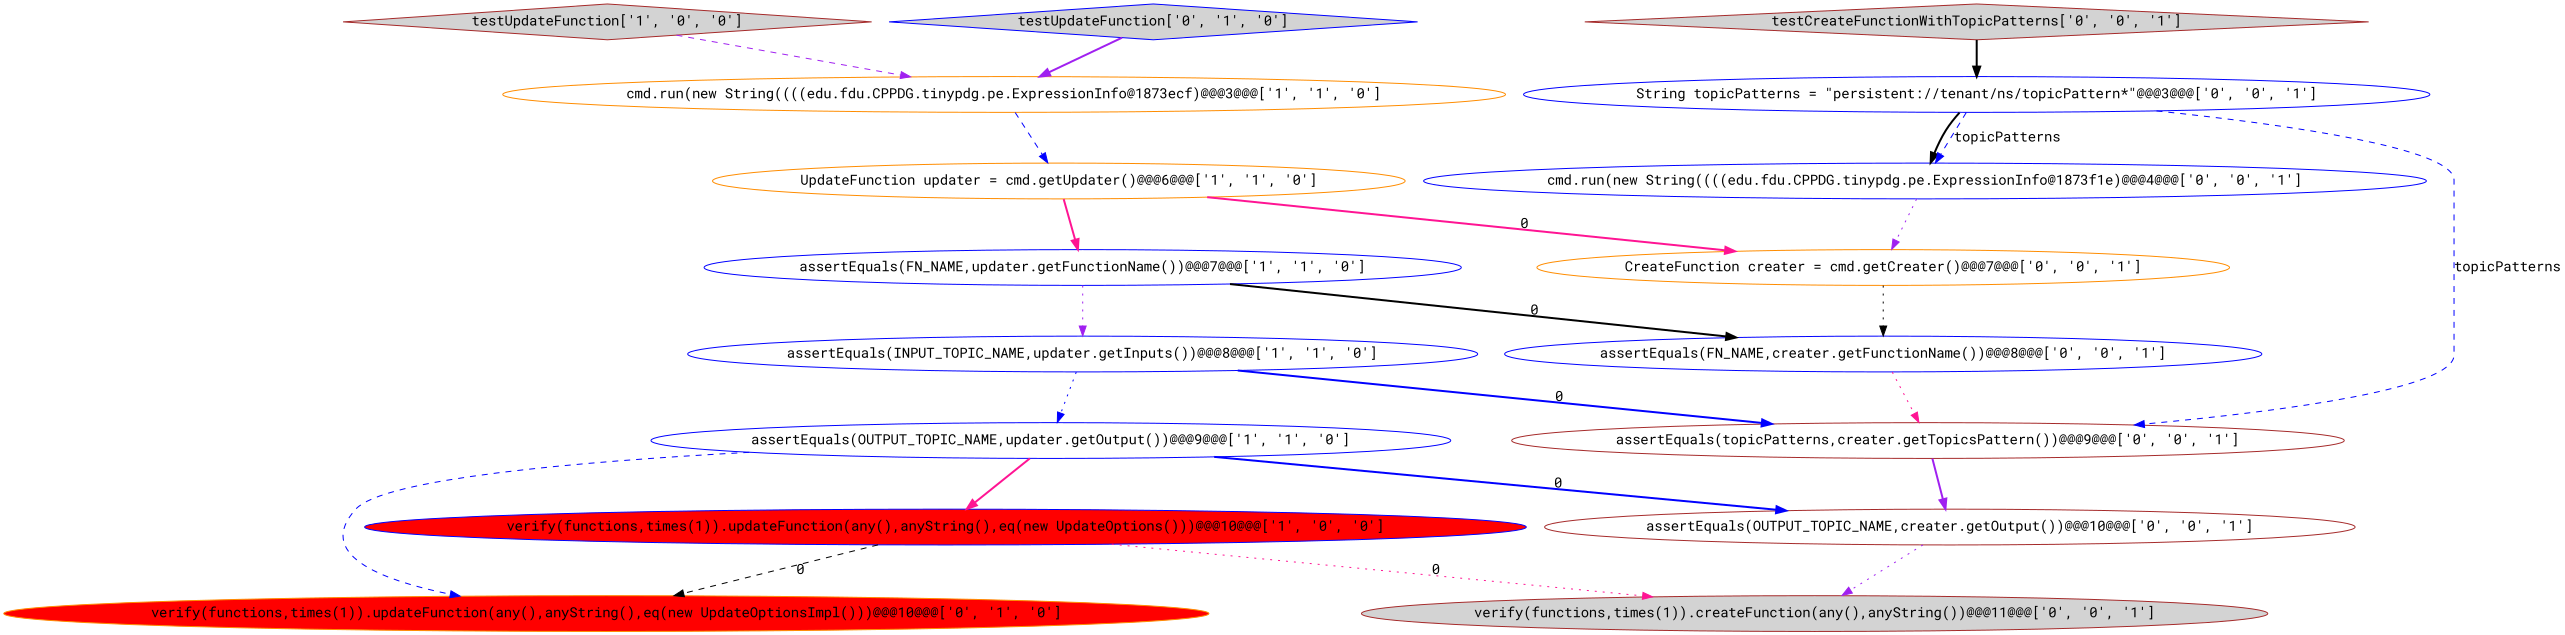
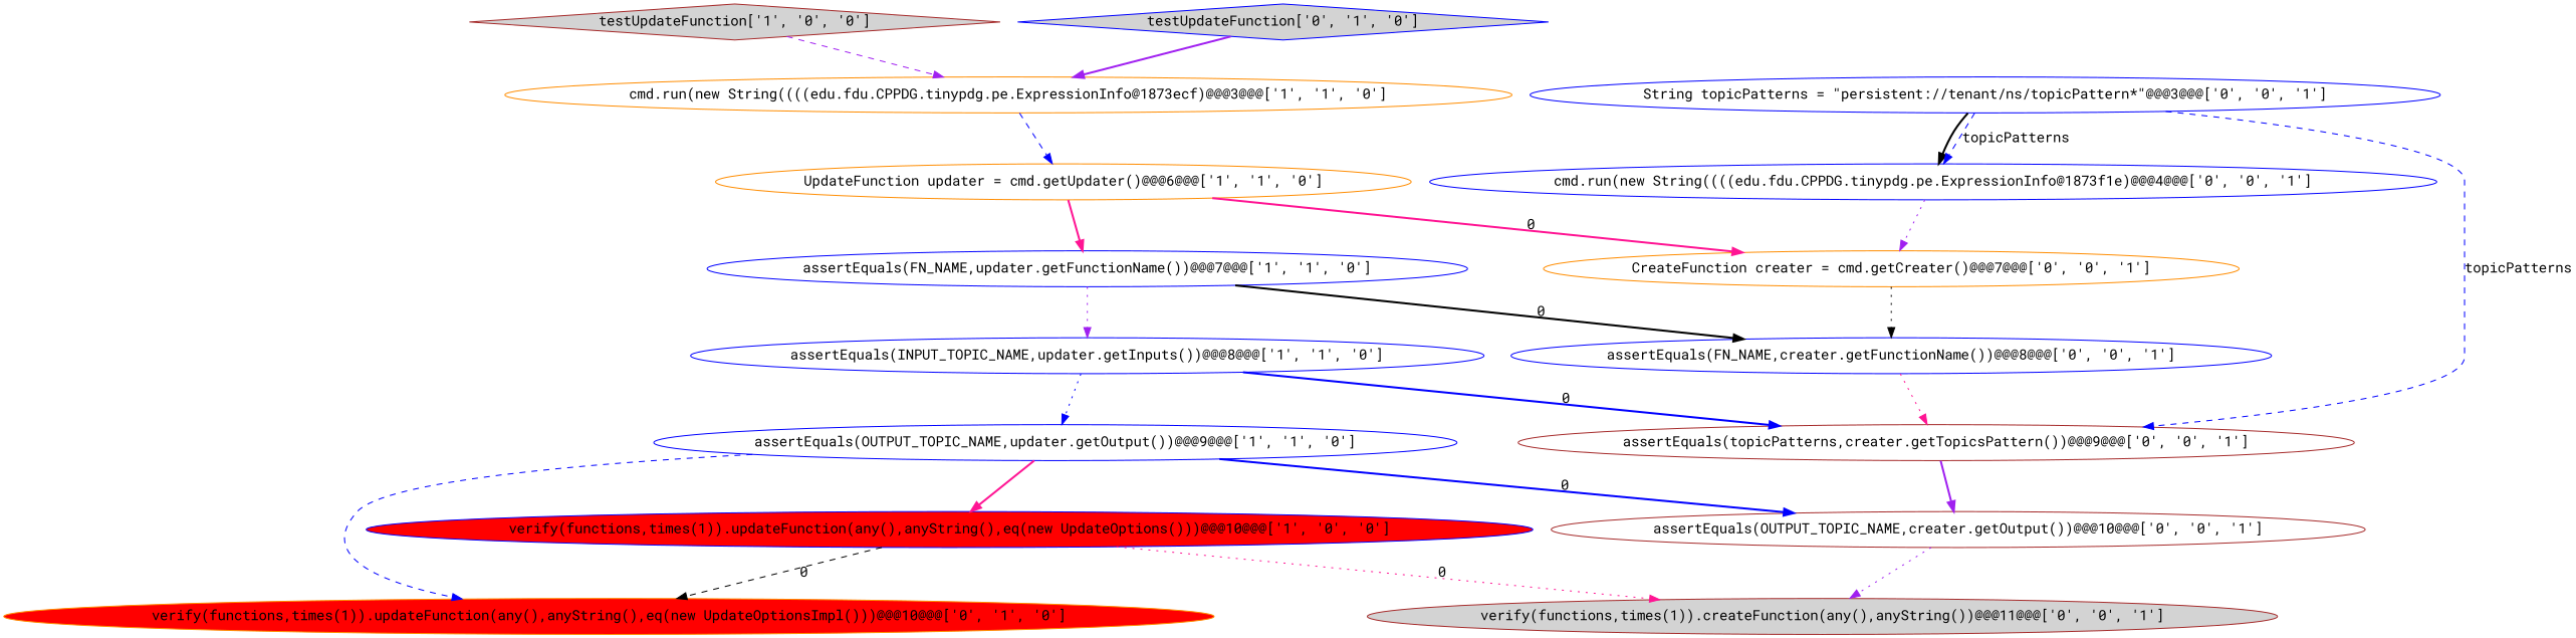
  digraph {
    fontname="Roboto Mono"
    node [fillcolor=white shape=ellipse style=filled color=blue fontname="Roboto Mono"]
    edge [style=bold color=blue fontname="Roboto Mono"]
    n1 [label="assertEquals(INPUT_TOPIC_NAME,updater.getInputs())@@@8@@@['1', '1', '0']"]
    n2 [label="assertEquals(OUTPUT_TOPIC_NAME,updater.getOutput())@@@9@@@['1', '1', '0']"]
    n3 [label="assertEquals(topicPatterns,creater.getTopicsPattern())@@@9@@@['0', '0', '1']" color=brown]
    n4 [fillcolor=red label="verify(functions,times(1)).updateFunction(any(),anyString(),eq(new UpdateOptionsImpl()))@@@10@@@['0', '1', '0']" color=darkorange]
    n5 [fillcolor=red label="verify(functions,times(1)).updateFunction(any(),anyString(),eq(new UpdateOptions()))@@@10@@@['1', '0', '0']"]
    n6 [label="assertEquals(OUTPUT_TOPIC_NAME,creater.getOutput())@@@10@@@['0', '0', '1']" color=brown]
    n7 [label="cmd.run(new String((((edu.fdu.CPPDG.tinypdg.pe.ExpressionInfo@1873ecf)@@@3@@@['1', '1', '0']" color=darkorange]
    n8 [label="UpdateFunction updater = cmd.getUpdater()@@@6@@@['1', '1', '0']" color=darkorange]
    n9 [label="assertEquals(FN_NAME,updater.getFunctionName())@@@7@@@['1', '1', '0']"]
    n10 [label="CreateFunction creater = cmd.getCreater()@@@7@@@['0', '0', '1']" color=darkorange]
    n11 [label="assertEquals(FN_NAME,creater.getFunctionName())@@@8@@@['0', '0', '1']"]
    n12 [fillcolor=lightgray label="testUpdateFunction['1', '0', '0']" shape=diamond color=brown]
    n13 [fillcolor=lightgray label="verify(functions,times(1)).createFunction(any(),anyString())@@@11@@@['0', '0', '1']" color=brown]
    n14 [fillcolor=lightgray label="testUpdateFunction['0', '1', '0']" shape=diamond]
    n15 [label="String topicPatterns = \"persistent://tenant/ns/topicPattern*\"@@@3@@@['0', '0', '1']"]
    n16 [label="cmd.run(new String((((edu.fdu.CPPDG.tinypdg.pe.ExpressionInfo@1873f1e)@@@4@@@['0', '0', '1']"]
-   n17 [fillcolor=lightgray label="testCreateFunctionWithTopicPatterns['0', '0', '1']" shape=diamond color=brown]
    n1 -> n2 [style=dotted]
    n1 -> n3 [label=0]
    n2 -> n4 [style=dashed]
    n2 -> n5 [color=deeppink]
    n2 -> n6 [label=0]
    n3 -> n6 [color=purple]
    n5 -> n4 [label=0 style=dashed color=black]
    n5 -> n13 [label=0 style=dotted color=deeppink]
    n6 -> n13 [style=dotted color=purple]
    n7 -> n8 [style=dashed]
    n8 -> n9 [color=deeppink]
    n8 -> n10 [label=0 color=deeppink]
    n9 -> n1 [style=dotted color=purple]
    n9 -> n11 [label=0 color=black]
    n10 -> n11 [style=dotted color=black]
    n11 -> n3 [style=dotted color=deeppink]
    n12 -> n7 [style=dashed color=purple]
    n14 -> n7 [color=purple]
    n15 -> n3 [label=topicPatterns style=dashed]
    n15 -> n16 [color=black]
    n15 -> n16 [label=topicPatterns style=dashed]
    n16 -> n10 [style=dotted color=purple]
-   n17 -> n15 [color=black]
  }
